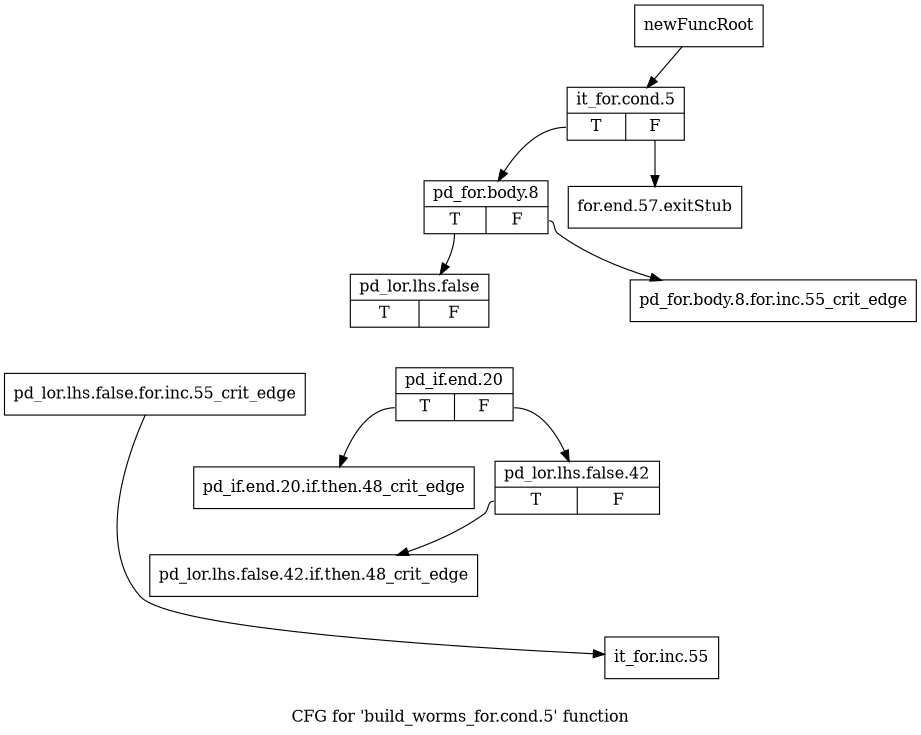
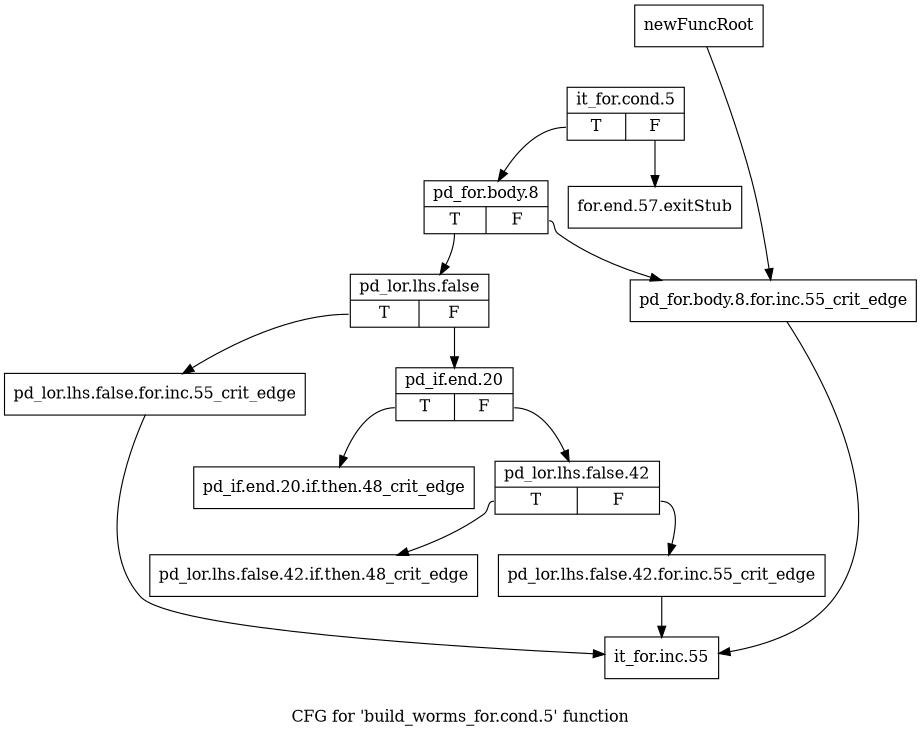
  digraph {
    label="CFG for 'build_worms_for.cond.5' function"
    node [shape=record]
    edge [tailport=s1]
    n1 [label="{newFuncRoot}"]
    n2 [label="{it_for.cond.5|{<s0>T|<s1>F}}"]
    n3 [label="{for.end.57.exitStub}"]
    n4 [label="{pd_for.body.8|{<s0>T|<s1>F}}"]
    n5 [label="{pd_lor.lhs.false|{<s0>T|<s1>F}}"]
    n6 [label="{pd_for.body.8.for.inc.55_crit_edge}"]
    n7 [label="{pd_lor.lhs.false.for.inc.55_crit_edge}"]
    n8 [label="{pd_if.end.20|{<s0>T|<s1>F}}"]
    n9 [label="{it_for.inc.55}"]
    n10 [label="{pd_if.end.20.if.then.48_crit_edge}"]
    n11 [label="{pd_lor.lhs.false.42|{<s0>T|<s1>F}}"]
    n12 [label="{pd_lor.lhs.false.42.if.then.48_crit_edge}"]
-   n1 -> n2 [tailport=""]
+   n13 [label="{pd_lor.lhs.false.42.for.inc.55_crit_edge}"]
+   n1 -> n6 [tailport=""]
    n2 -> n3
    n2 -> n4 [tailport=s0]
    n4 -> n5 [tailport=s0]
    n4 -> n6
+   n5 -> n7 [tailport=s0]
+   n5 -> n8
+   n6 -> n9 [tailport=""]
    n7 -> n9 [tailport=""]
    n8 -> n10 [tailport=s0]
    n8 -> n11
    n11 -> n12 [tailport=s0]
+   n11 -> n13
+   n13 -> n9 [tailport=""]
  }
